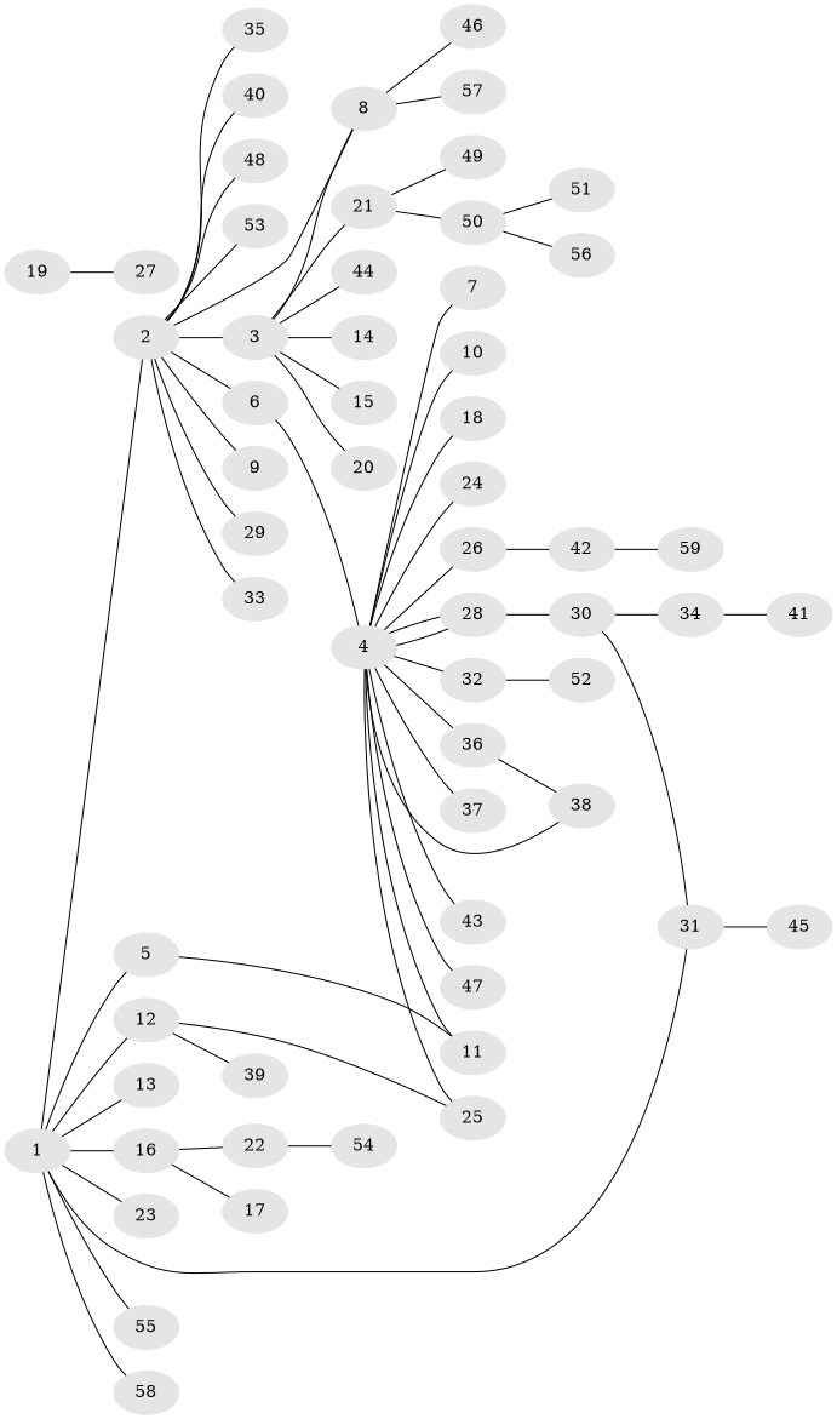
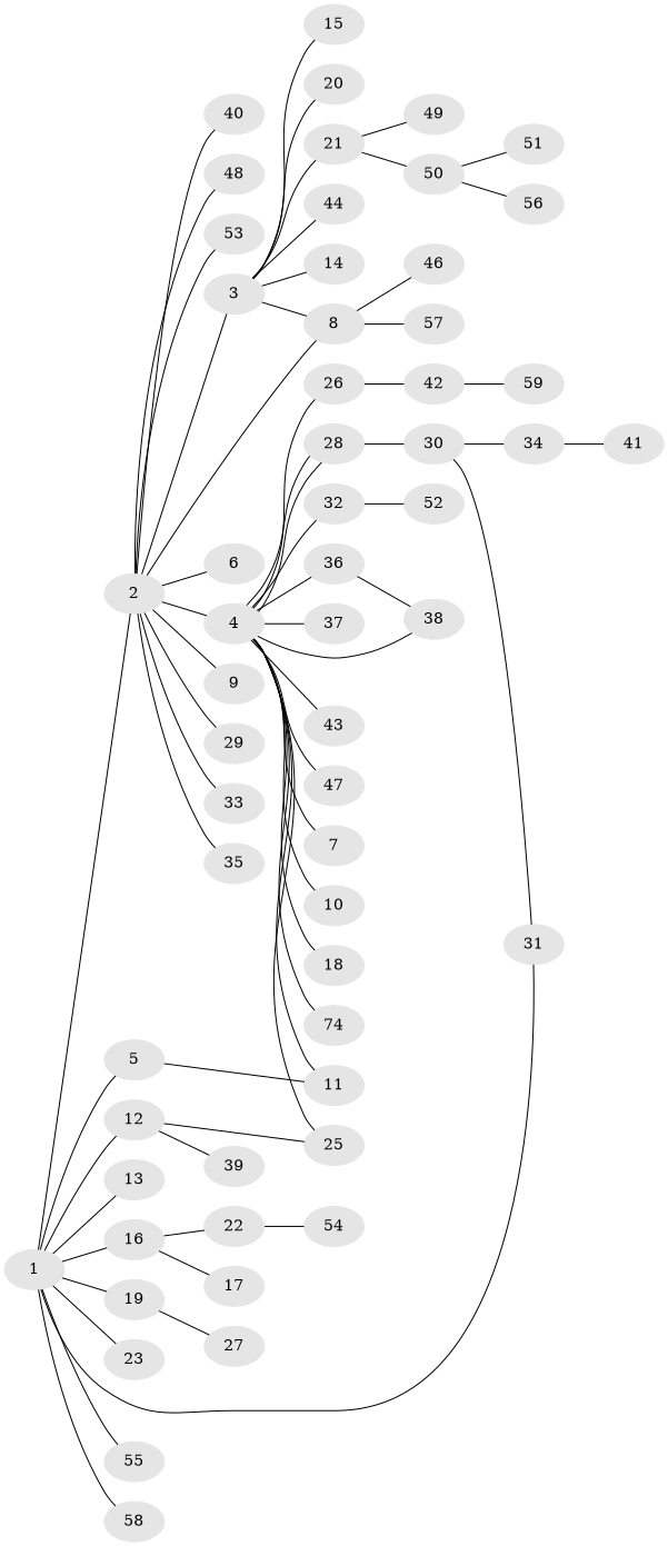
  graph {
    rankdir=LR
    node [color=gray90 style=filled]
    1
    2
    5
    12
    13
    16
    19
    23
    31
    55
    58
    3
    4
    6
    8
    9
    29
    33
    35
    40
    48
    53
    11
    25
    39
    22
    17
    27
-   45
    14
    15
    20
    21
    44
    7
    10
    18
-   24
+   24 [label=74]
    26
    28
    32
    36
    37
    38
    43
    47
    46
    57
    54
    49
    50
    42
    30
    52
    51
    56
    59
    34
    41
    1 -- 2
    1 -- 5
    1 -- 12
    1 -- 13
    1 -- 16
+   1 -- 19
    1 -- 23
    1 -- 31
    1 -- 55
    1 -- 58
    2 -- 3
-   6 -- 4
+   2 -- 4
    2 -- 6
    2 -- 8
    2 -- 9
    2 -- 29
    2 -- 33
    2 -- 35
    2 -- 40
    2 -- 48
    2 -- 53
    5 -- 11
    12 -- 25
    12 -- 39
    16 -- 22
    16 -- 17
    19 -- 27
-   31 -- 45
    3 -- 8
    3 -- 14
    3 -- 15
    3 -- 20
    3 -- 21
    3 -- 44
    4 -- 11
    4 -- 25
    4 -- 7
    4 -- 10
    4 -- 18
    4 -- 24
    4 -- 26
    4 -- 28
    4 -- 28
    4 -- 32
    4 -- 36
    4 -- 37
    4 -- 38
    4 -- 43
    4 -- 47
    8 -- 46
    8 -- 57
    22 -- 54
    21 -- 49
    21 -- 50
    26 -- 42
    28 -- 30
    32 -- 52
    36 -- 38
    50 -- 51
    50 -- 56
    42 -- 59
    30 -- 31
    30 -- 34
    34 -- 41
  }
